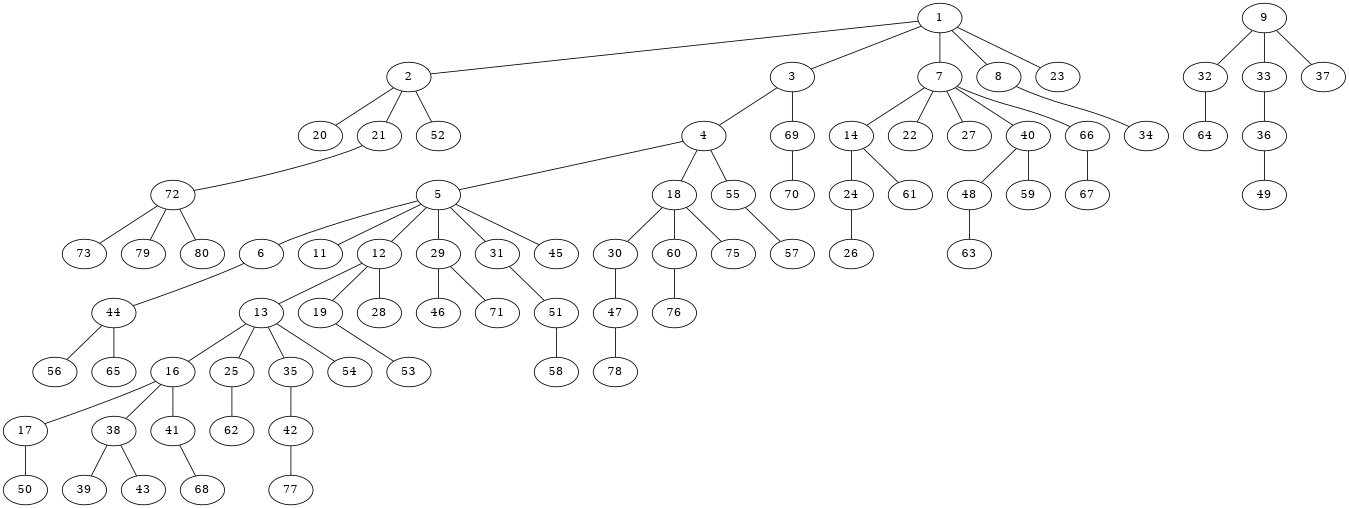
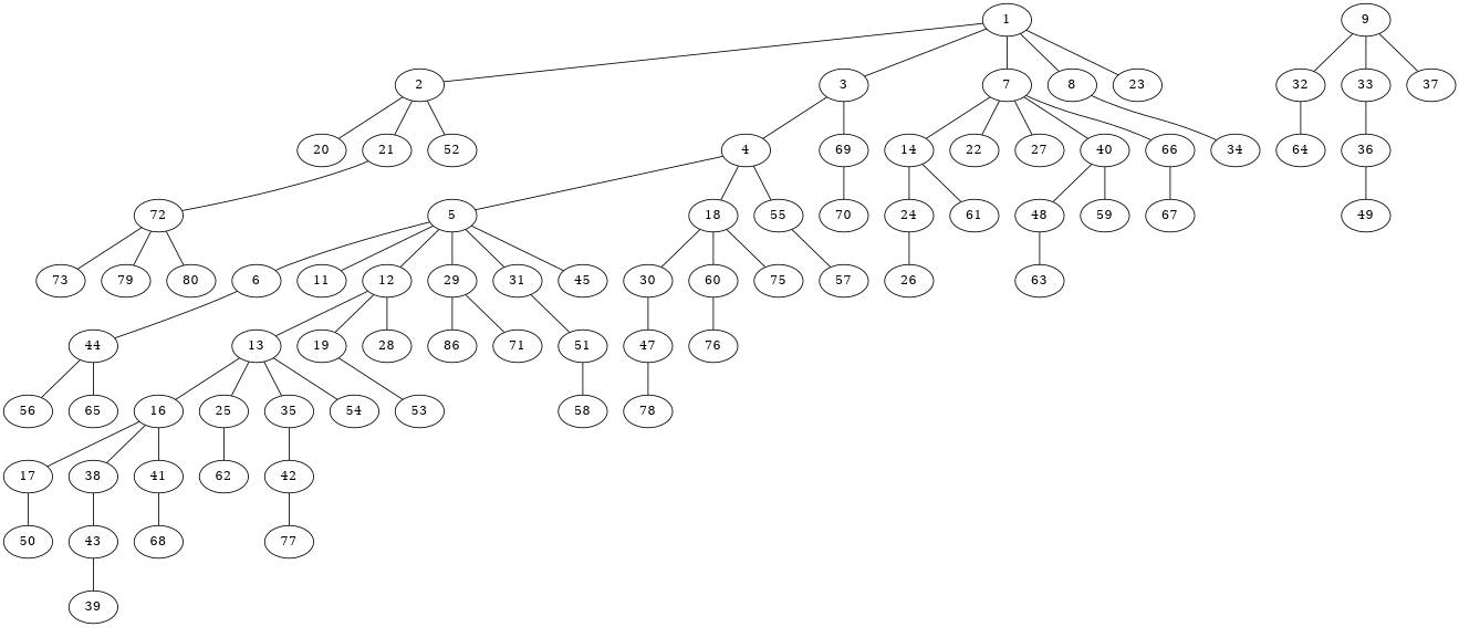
  graph {
    fontname="DejaVu Serif"
    node [fontname="DejaVu Serif"]
    edge [fontname="DejaVu Serif"]
    1
    2
    3
    7
    8
    23
    20
    21
    52
    4
    69
    14
    22
    27
    40
    66
    34
    9
    32
    33
    37
    72
    5
    18
    55
    70
    24
    61
    48
    59
    67
    64
    36
    73
    79
    80
    6
    11
    12
    29
    31
    45
    30
    60
    75
    57
    44
    13
    19
    28
-   46
+   46 [label=86]
    71
    51
    47
    76
    56
    65
    16
    25
    35
    54
    53
    58
    26
    63
    49
    17
    38
    41
    62
    42
    50
    39
    43
    68
    77
    78
    1 -- 2
    1 -- 3
    1 -- 7
    1 -- 8
    1 -- 23
    2 -- 20
    2 -- 21
    2 -- 52
    3 -- 4
    3 -- 69
    7 -- 14
    7 -- 22
    7 -- 27
    7 -- 40
    7 -- 66
    8 -- 34
    21 -- 72
    4 -- 5
    4 -- 18
    4 -- 55
    69 -- 70
    14 -- 24
    14 -- 61
    40 -- 48
    40 -- 59
    66 -- 67
    9 -- 32
    9 -- 33
    9 -- 37
    32 -- 64
    33 -- 36
    72 -- 73
    72 -- 79
    72 -- 80
    5 -- 6
    5 -- 11
    5 -- 12
    5 -- 29
    5 -- 31
    5 -- 45
    18 -- 30
    18 -- 60
    18 -- 75
    55 -- 57
    24 -- 26
    48 -- 63
    36 -- 49
    6 -- 44
    12 -- 13
    12 -- 19
    12 -- 28
    29 -- 46
    29 -- 71
    31 -- 51
    30 -- 47
    60 -- 76
    44 -- 56
    44 -- 65
    13 -- 16
    13 -- 25
    13 -- 35
    13 -- 54
    19 -- 53
    51 -- 58
    47 -- 78
    16 -- 17
    16 -- 38
    16 -- 41
    25 -- 62
    35 -- 42
    17 -- 50
-   38 -- 39
+   43 -- 39
    38 -- 43
    41 -- 68
    42 -- 77
  }
